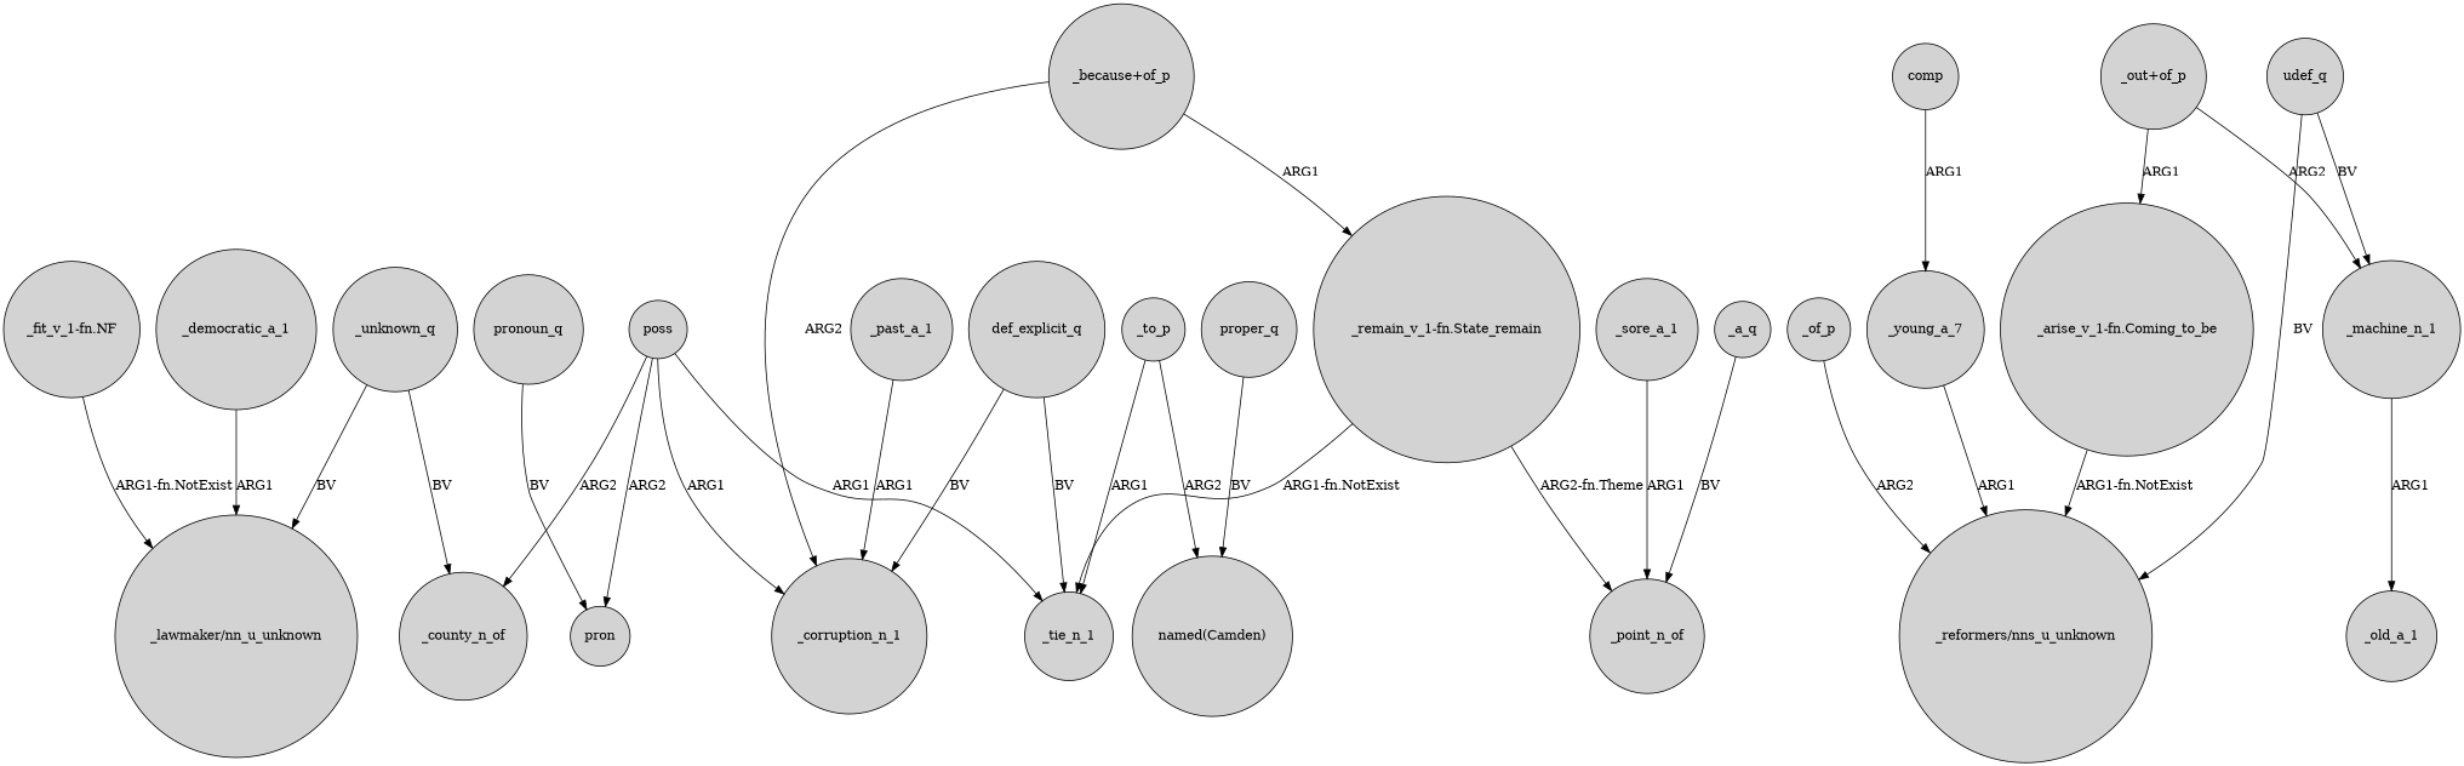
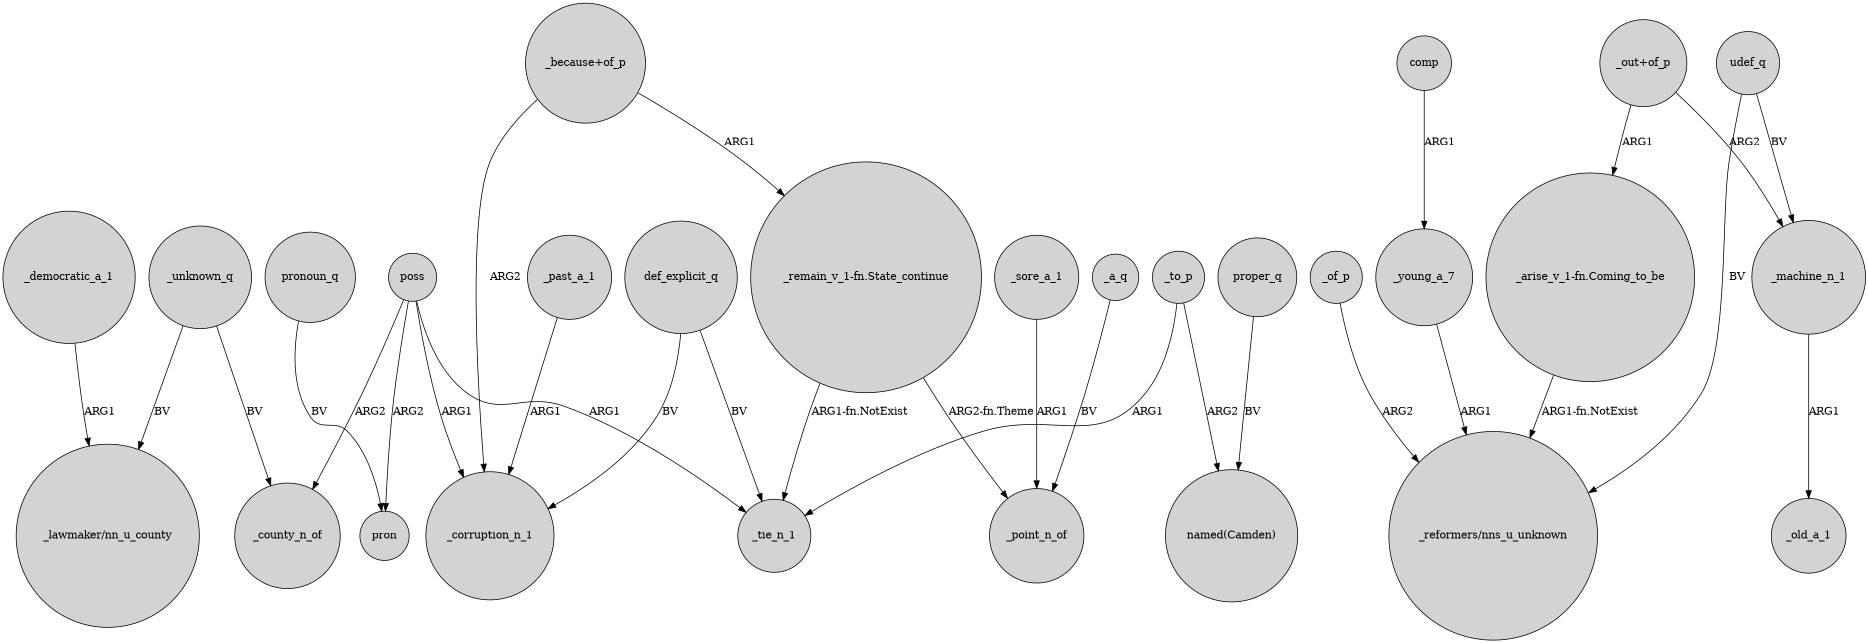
  digraph {
    node [shape=circle style=filled]
    poss
    _county_n_of
    pron
    _tie_n_1
    _corruption_n_1
    udef_q
    _machine_n_1
    "_reformers/nns_u_unknown"
    _old_a_1
-   "_fit_v_1-fn.NF"
-   "_lawmaker/nn_u_unknown"
+   "_lawmaker/nn_u_unknown" [label="_lawmaker/nn_u_county"]
    def_explicit_q
    _to_p
    "named(Camden)"
    "_out+of_p"
    "_arise_v_1-fn.Coming_to_be"
-   "_remain_v_1-fn.State_continue" [label="_remain_v_1-fn.State_remain"]
+   "_remain_v_1-fn.State_continue"
    _point_n_of
    _sore_a_1
    "_because+of_p"
    _a_q
    _of_p
    pronoun_q
    _past_a_1
    n25 [label=_young_a_7]
    proper_q
    comp
    n28 [label=_unknown_q]
    _democratic_a_1
    poss -> _county_n_of [label=ARG2]
    poss -> pron [label=ARG2]
    poss -> _tie_n_1 [label=ARG1]
    poss -> _corruption_n_1 [label=ARG1]
    udef_q -> _machine_n_1 [label=BV]
    udef_q -> "_reformers/nns_u_unknown" [label=BV]
    _machine_n_1 -> _old_a_1 [label=ARG1]
-   "_fit_v_1-fn.NF" -> "_lawmaker/nn_u_unknown" [label="ARG1-fn.NotExist"]
    def_explicit_q -> _tie_n_1 [label=BV]
    def_explicit_q -> _corruption_n_1 [label=BV]
    _to_p -> _tie_n_1 [label=ARG1]
    _to_p -> "named(Camden)" [label=ARG2]
    "_out+of_p" -> _machine_n_1 [label=ARG2]
    "_out+of_p" -> "_arise_v_1-fn.Coming_to_be" [label=ARG1]
    "_arise_v_1-fn.Coming_to_be" -> "_reformers/nns_u_unknown" [label="ARG1-fn.NotExist"]
    "_remain_v_1-fn.State_continue" -> _tie_n_1 [label="ARG1-fn.NotExist"]
    "_remain_v_1-fn.State_continue" -> _point_n_of [label="ARG2-fn.Theme"]
    _sore_a_1 -> _point_n_of [label=ARG1]
    "_because+of_p" -> _corruption_n_1 [label=ARG2]
    "_because+of_p" -> "_remain_v_1-fn.State_continue" [label=ARG1]
    _a_q -> _point_n_of [label=BV]
    _of_p -> "_reformers/nns_u_unknown" [label=ARG2]
    pronoun_q -> pron [label=BV]
    _past_a_1 -> _corruption_n_1 [label=ARG1]
    n25 -> "_reformers/nns_u_unknown" [label=ARG1]
    proper_q -> "named(Camden)" [label=BV]
    comp -> n25 [label=ARG1]
    n28 -> _county_n_of [label=BV]
    n28 -> "_lawmaker/nn_u_unknown" [label=BV]
    _democratic_a_1 -> "_lawmaker/nn_u_unknown" [label=ARG1]
  }
